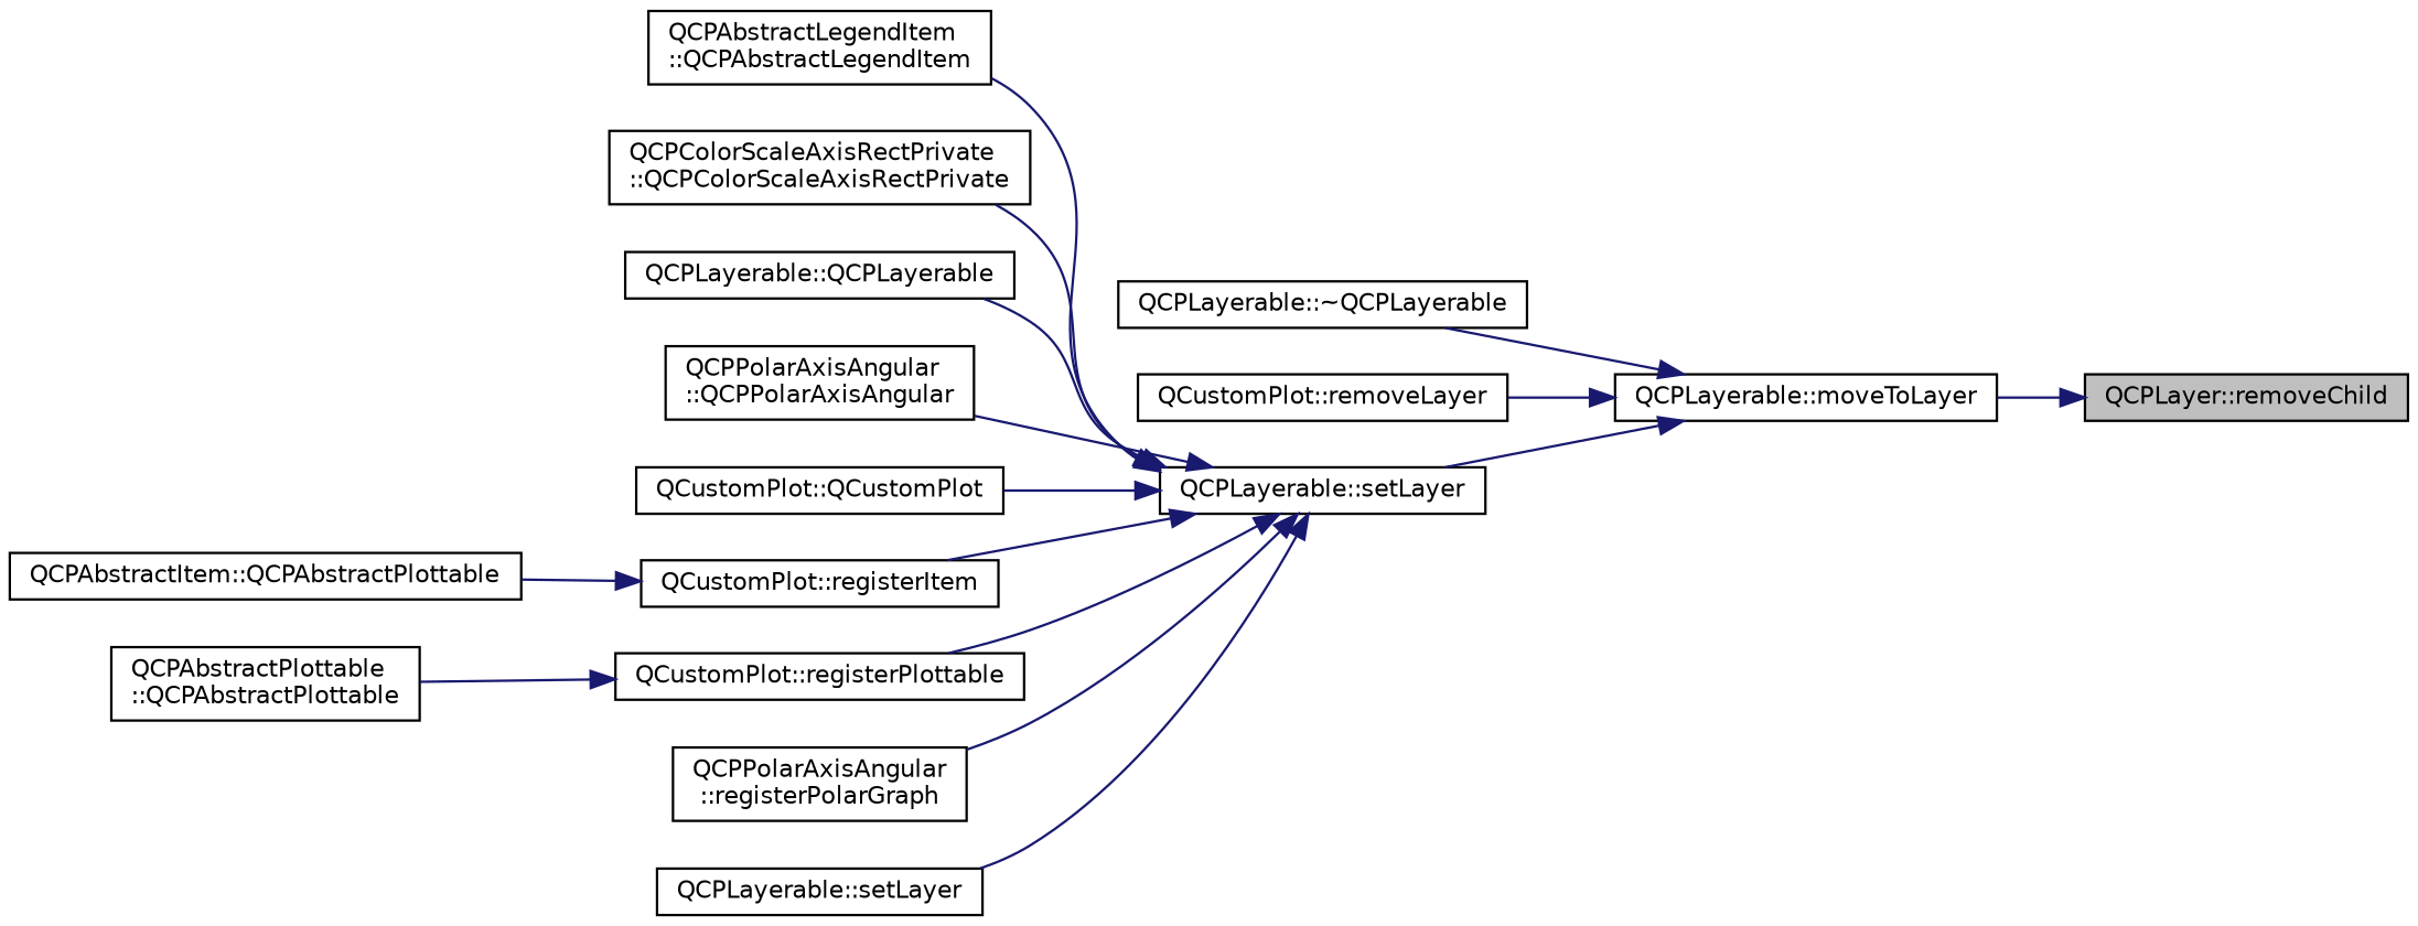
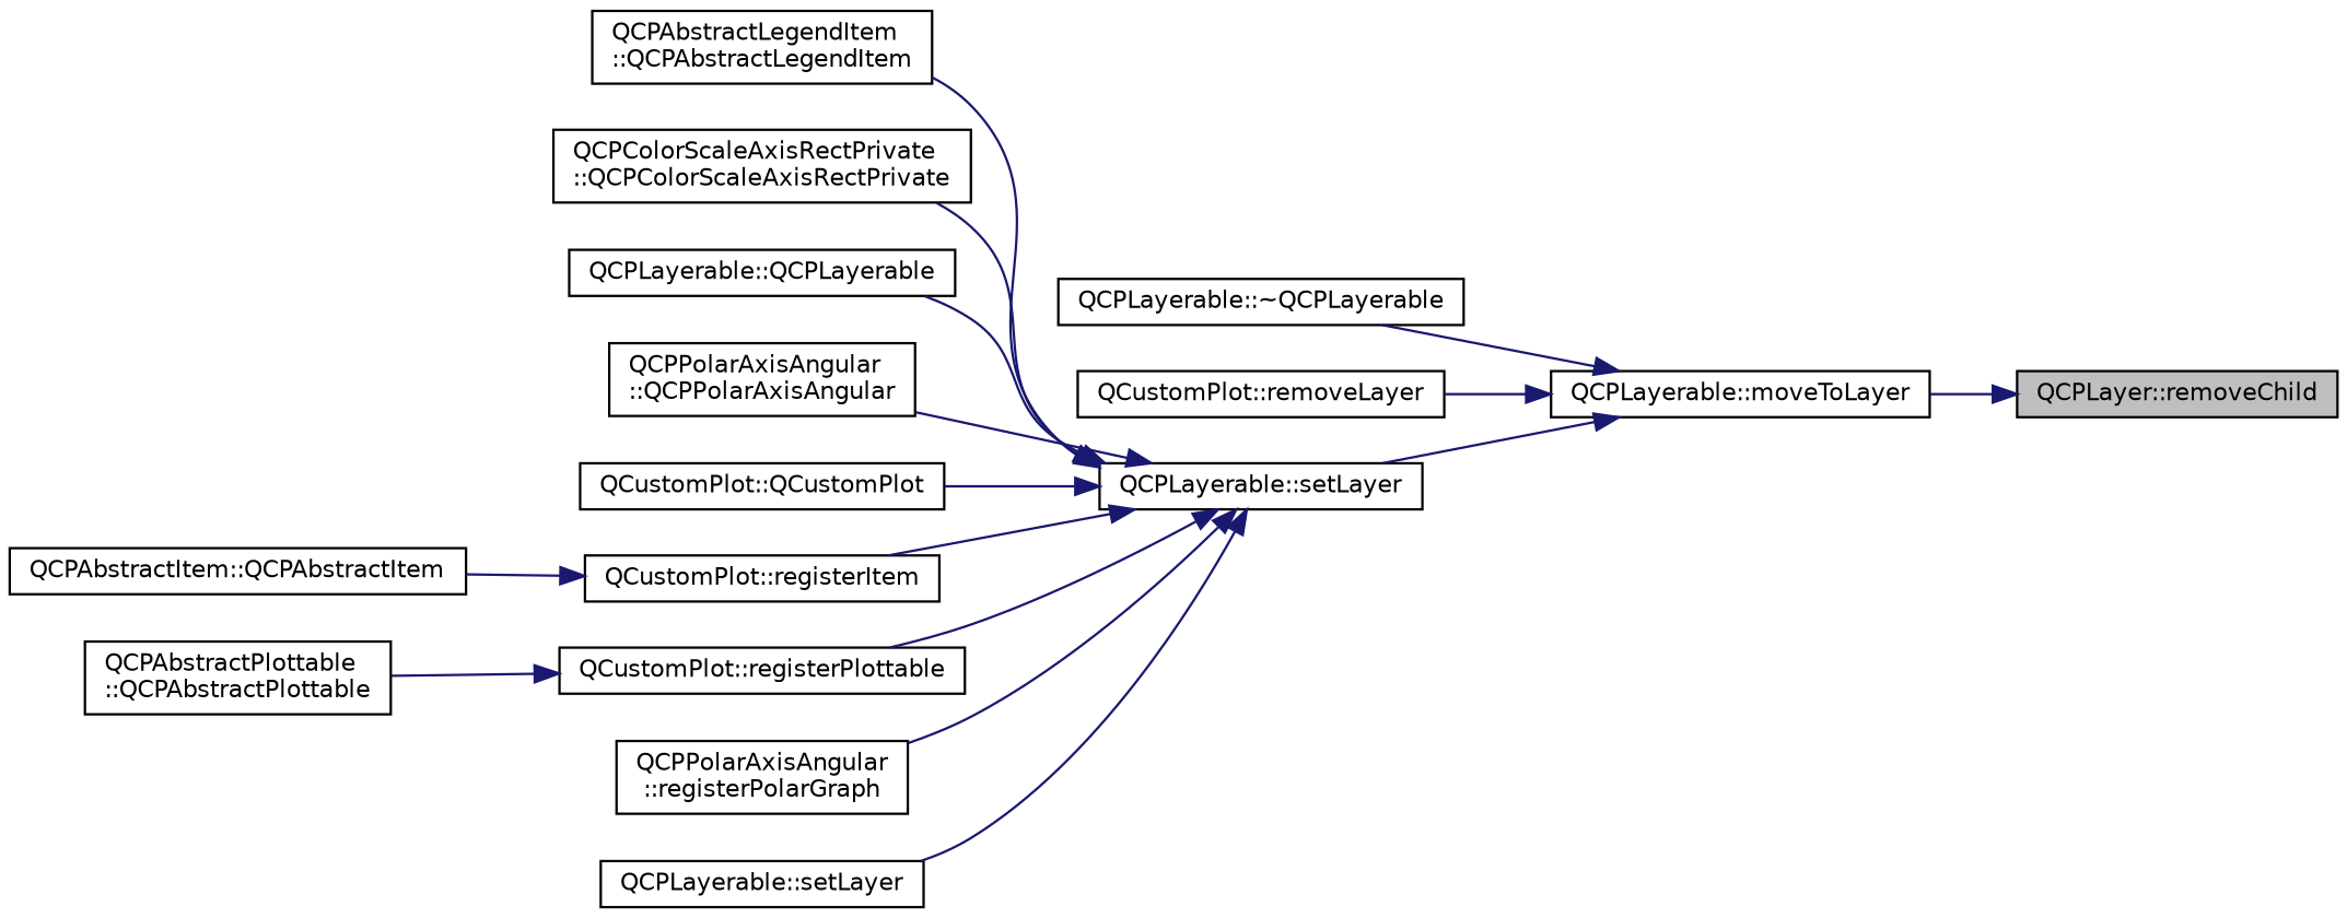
  digraph {
    rankdir=RL
    node [color=black fillcolor=white fontname=Helvetica fontsize=10 shape=record style=filled]
    edge [color=midnightblue dir=back fontname=Helvetica fontsize=10 labelfontname=Helvetica labelfontsize=10 style=solid]
    n1 [fillcolor=grey75 fontcolor=black height=0.2 label="QCPLayer::removeChild" width=0.4]
    n2 [height=0.2 label="QCPLayerable::moveToLayer" width=0.4]
    n3 [height=0.2 label="QCPLayerable::~QCPLayerable" width=0.4]
    n4 [height=0.2 label="QCustomPlot::removeLayer" width=0.4]
    n5 [height=0.2 label="QCPLayerable::setLayer" width=0.4]
    n6 [height=0.2 label="QCPAbstractLegendItem\l::QCPAbstractLegendItem" width=0.4]
    n7 [height=0.2 label="QCPColorScaleAxisRectPrivate\l::QCPColorScaleAxisRectPrivate" width=0.4]
    n8 [height=0.2 label="QCPLayerable::QCPLayerable" width=0.4]
    n9 [height=0.2 label="QCPPolarAxisAngular\l::QCPPolarAxisAngular" width=0.4]
    n10 [height=0.2 label="QCustomPlot::QCustomPlot" width=0.4]
    n11 [height=0.2 label="QCustomPlot::registerItem" width=0.4]
    n12 [height=0.2 label="QCustomPlot::registerPlottable" width=0.4]
    n13 [height=0.2 label="QCPPolarAxisAngular\l::registerPolarGraph" width=0.4]
    n14 [height=0.2 label="QCPLayerable::setLayer" width=0.4]
-   n15 [height=0.2 label="QCPAbstractItem::QCPAbstractPlottable" width=0.4]
+   n15 [height=0.2 label="QCPAbstractItem::QCPAbstractItem" width=0.4]
    n16 [height=0.2 label="QCPAbstractPlottable\l::QCPAbstractPlottable" width=0.4]
    n1 -> n2
    n2 -> n3
    n2 -> n4
    n2 -> n5
    n5 -> n6
    n5 -> n7
    n5 -> n8
    n5 -> n9
    n5 -> n10
    n5 -> n11
    n5 -> n12
    n5 -> n13
    n5 -> n14
    n11 -> n15
    n12 -> n16
  }
